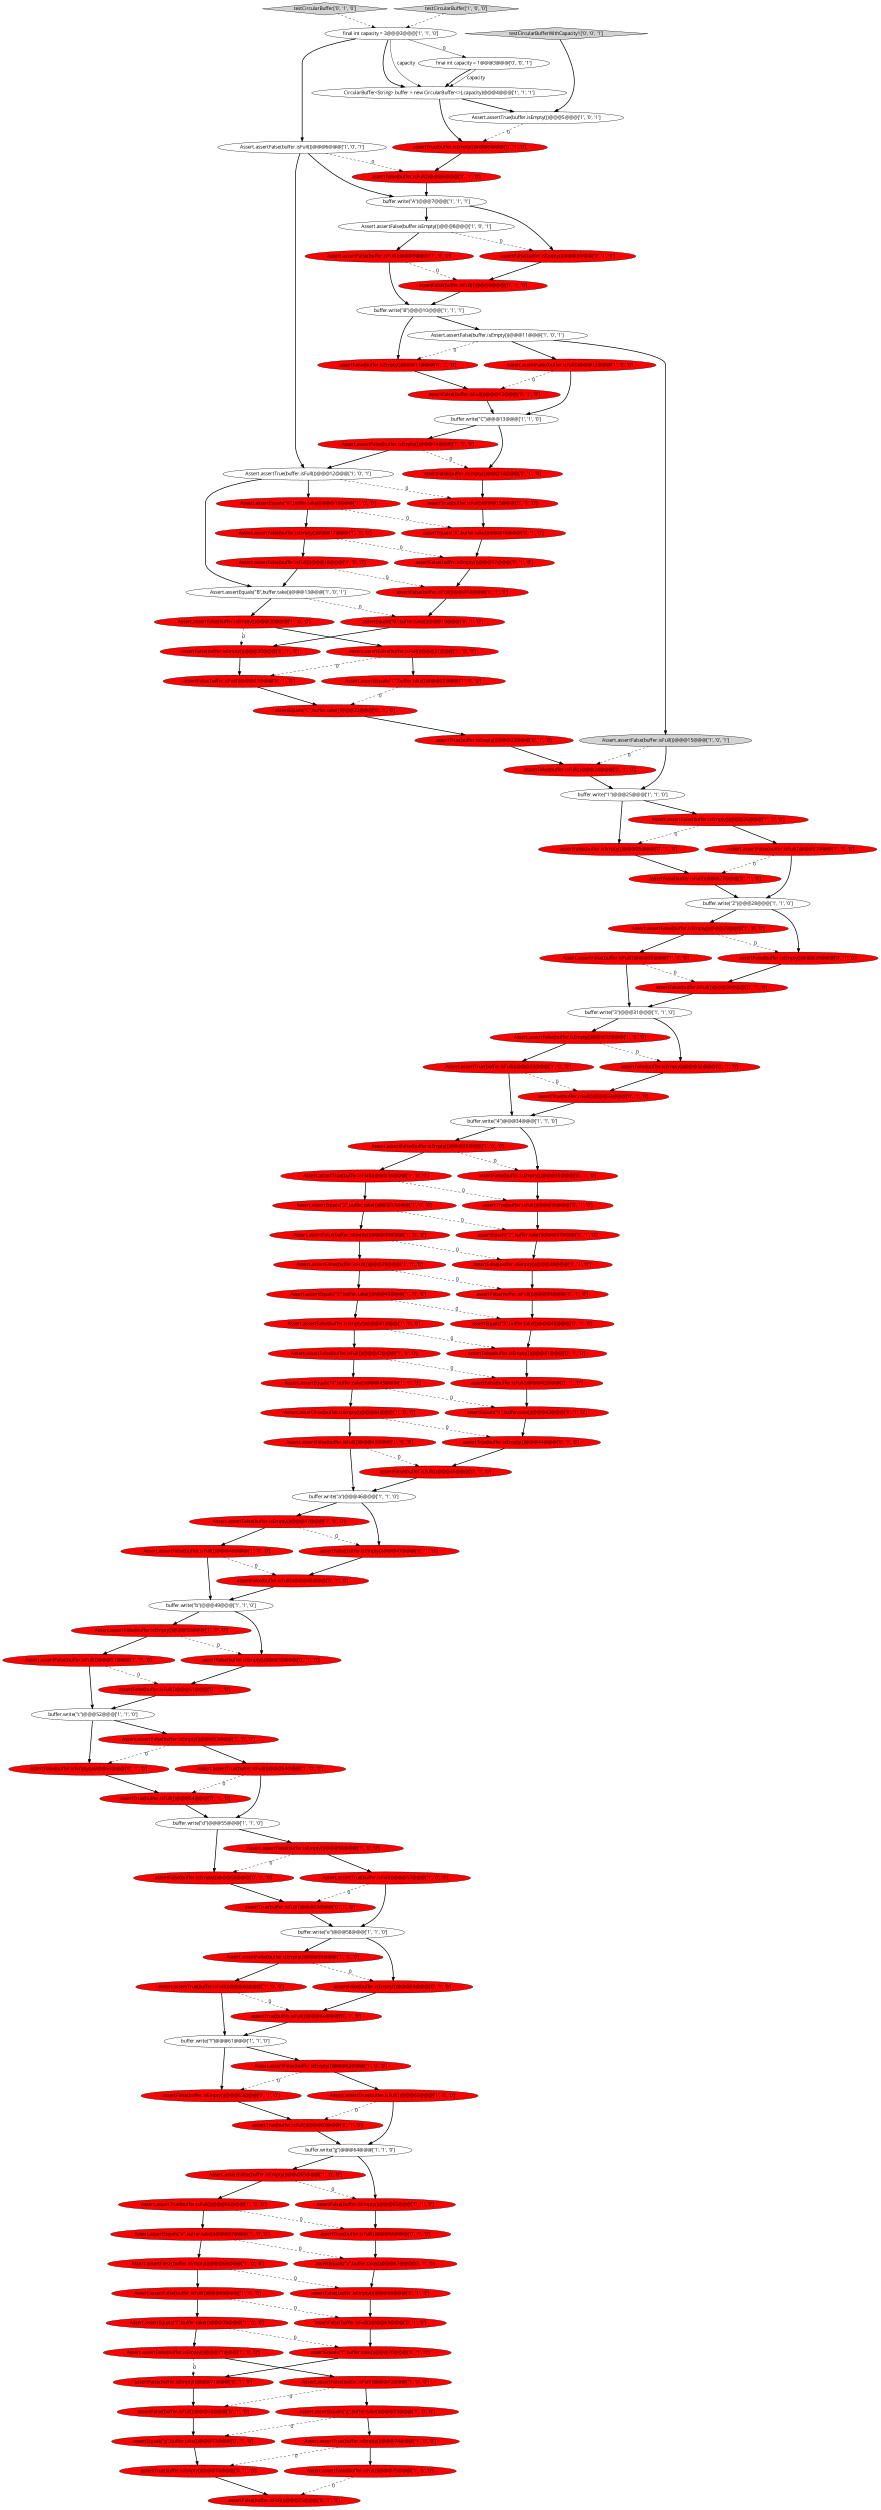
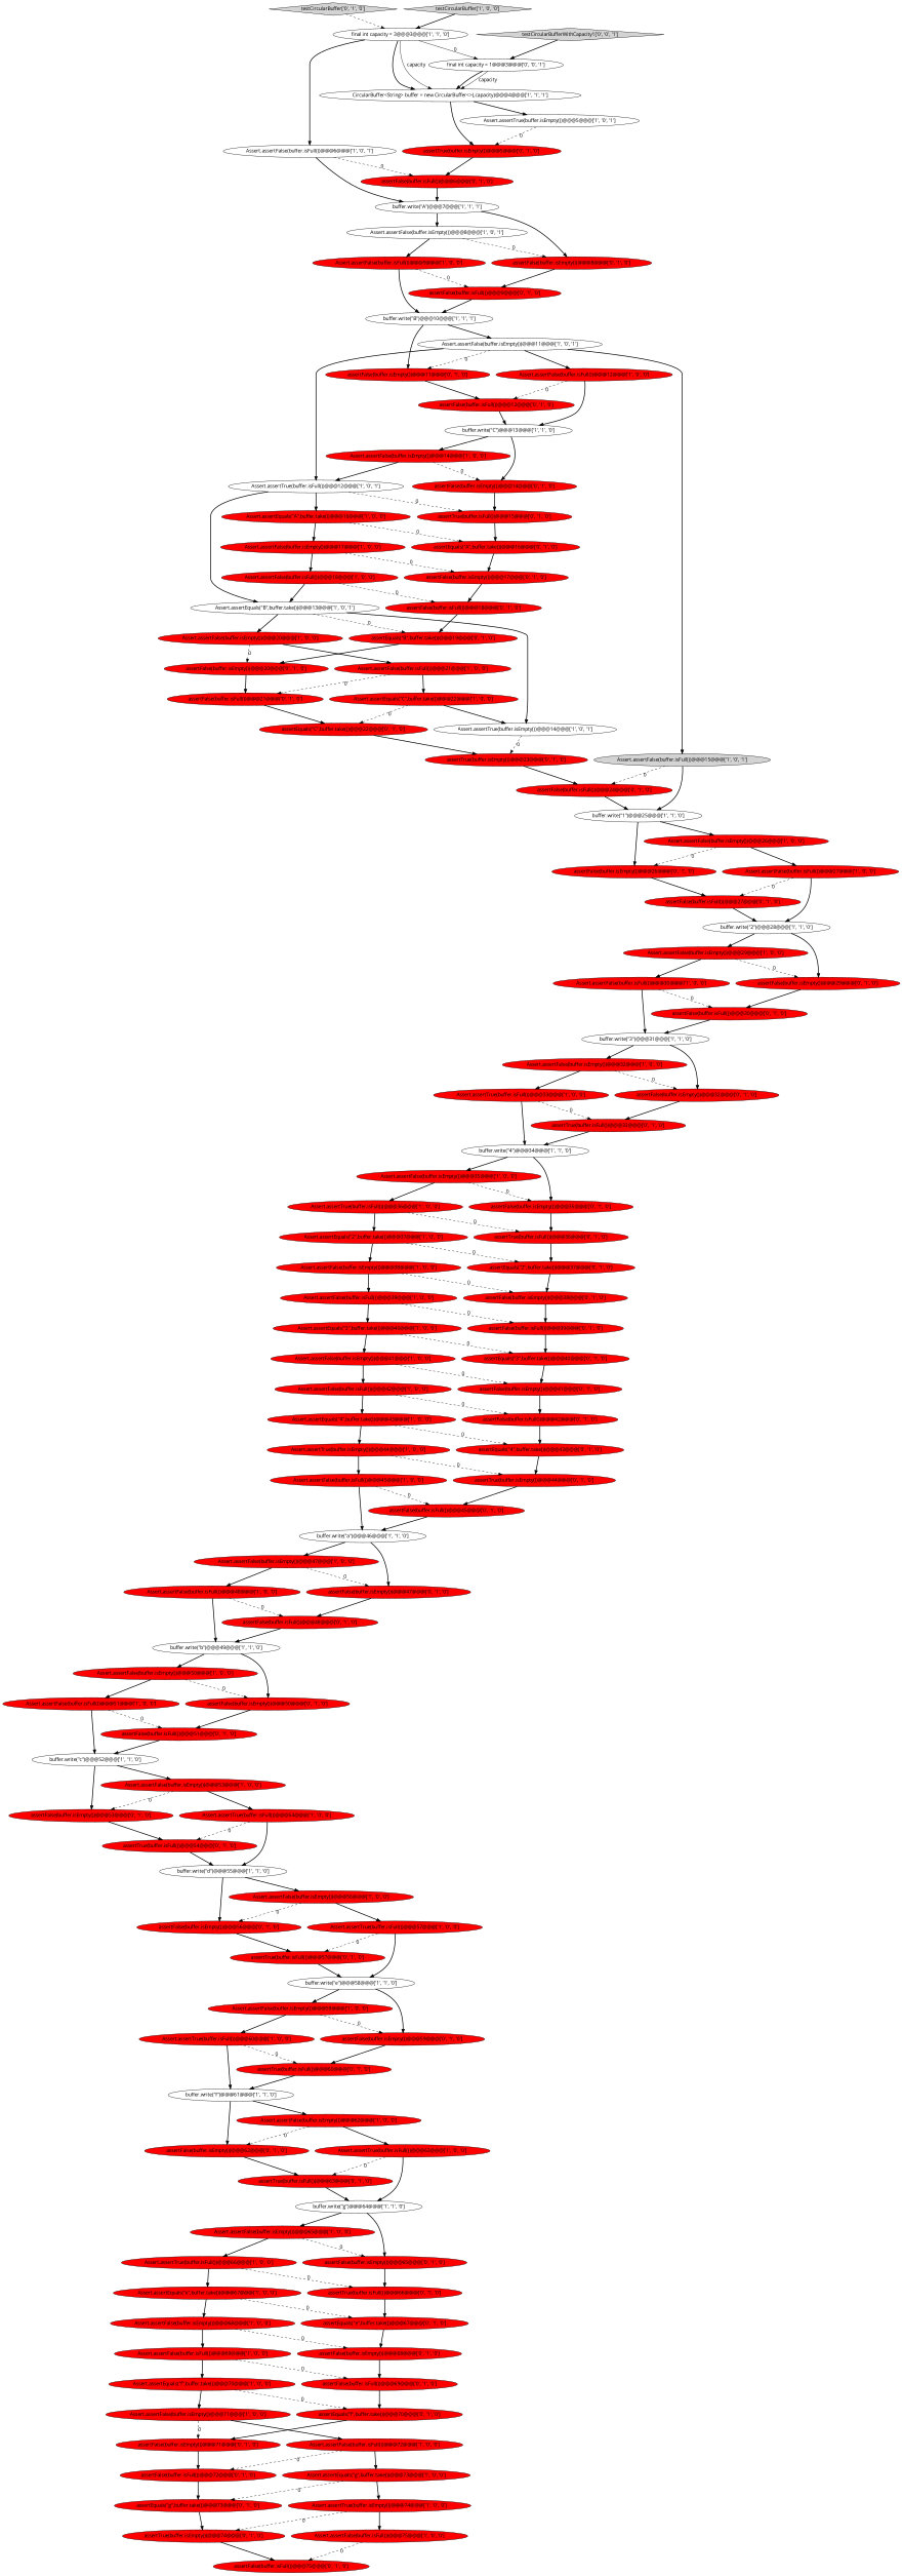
  digraph {
    fontname="Open Sans"
    node [fillcolor=red fontname="Open Sans" shape=ellipse style=filled]
    edge [fontname="Open Sans" style=bold]
    n1 [label="assertFalse(buffer.isEmpty())@@@65@@@['0', '1', '0']"]
    n2 [label="assertTrue(buffer.isFull())@@@66@@@['0', '1', '0']"]
    n3 [label="assertEquals(\"e\",buffer.take())@@@67@@@['0', '1', '0']"]
    n4 [label="Assert.assertFalse(buffer.isEmpty())@@@50@@@['1', '0', '0']"]
    n5 [label="Assert.assertFalse(buffer.isFull())@@@51@@@['1', '0', '0']"]
    n6 [label="assertFalse(buffer.isEmpty())@@@50@@@['0', '1', '0']"]
    n7 [label="assertFalse(buffer.isFull())@@@51@@@['0', '1', '0']"]
    n8 [fillcolor=white label="buffer.write(\"c\")@@@52@@@['1', '1', '0']"]
    n9 [label="assertFalse(buffer.isEmpty())@@@20@@@['0', '1', '0']"]
    n10 [label="assertFalse(buffer.isFull())@@@21@@@['0', '1', '0']"]
    n11 [label="assertEquals(\"C\",buffer.take())@@@22@@@['0', '1', '0']"]
    n12 [fillcolor=white label="Assert.assertFalse(buffer.isEmpty())@@@8@@@['1', '0', '1']"]
    n13 [label="Assert.assertFalse(buffer.isFull())@@@9@@@['1', '0', '0']"]
    n14 [label="assertFalse(buffer.isEmpty())@@@8@@@['0', '1', '0']"]
    n15 [label="assertFalse(buffer.isFull())@@@9@@@['0', '1', '0']"]
    n16 [fillcolor=white label="buffer.write(\"B\")@@@10@@@['1', '1', '1']"]
    n17 [label="Assert.assertTrue(buffer.isEmpty())@@@44@@@['1', '0', '0']"]
    n18 [label="Assert.assertFalse(buffer.isFull())@@@45@@@['1', '0', '0']"]
    n19 [label="assertTrue(buffer.isEmpty())@@@44@@@['0', '1', '0']"]
    n20 [label="assertFalse(buffer.isFull())@@@45@@@['0', '1', '0']"]
    n21 [fillcolor=white label="buffer.write(\"a\")@@@46@@@['1', '1', '0']"]
    n22 [label="assertEquals(\"A\",buffer.take())@@@16@@@['0', '1', '0']"]
    n23 [label="assertFalse(buffer.isEmpty())@@@17@@@['0', '1', '0']"]
    n24 [label="assertFalse(buffer.isFull())@@@18@@@['0', '1', '0']"]
    n25 [fillcolor=lightgray label="testCircularBuffer['0', '1', '0']" shape=diamond]
    n26 [fillcolor=white label="final int capacity = 3@@@3@@@['1', '1', '0']"]
    n27 [fillcolor=white label="final int capacity = 1@@@3@@@['0', '0', '1']"]
    n28 [fillcolor=white label="Assert.assertFalse(buffer.isFull())@@@6@@@['1', '0', '1']"]
    n29 [fillcolor=white label="CircularBuffer<String> buffer = new CircularBuffer<>(,capacity)@@@4@@@['1', '1', '1']"]
    n30 [label="assertFalse(buffer.isEmpty())@@@53@@@['0', '1', '0']"]
    n31 [label="assertTrue(buffer.isFull())@@@54@@@['0', '1', '0']"]
    n32 [fillcolor=white label="buffer.write(\"d\")@@@55@@@['1', '1', '0']"]
    n33 [fillcolor=lightgray label="testCircularBufferWithCapacity1['0', '0', '1']" shape=diamond]
    n34 [label="assertFalse(buffer.isEmpty())@@@35@@@['0', '1', '0']"]
    n35 [label="assertTrue(buffer.isFull())@@@36@@@['0', '1', '0']"]
    n36 [label="assertEquals(\"2\",buffer.take())@@@37@@@['0', '1', '0']"]
    n37 [label="assertTrue(buffer.isEmpty())@@@23@@@['0', '1', '0']"]
    n38 [label="assertFalse(buffer.isFull())@@@24@@@['0', '1', '0']"]
    n39 [fillcolor=white label="buffer.write(\"1\")@@@25@@@['1', '1', '0']"]
    n40 [label="assertFalse(buffer.isEmpty())@@@26@@@['0', '1', '0']"]
    n41 [label="assertFalse(buffer.isFull())@@@27@@@['0', '1', '0']"]
    n42 [fillcolor=white label="buffer.write(\"2\")@@@28@@@['1', '1', '0']"]
    n43 [label="Assert.assertEquals(\"4\",buffer.take())@@@43@@@['1', '0', '0']"]
    n44 [label="assertEquals(\"4\",buffer.take())@@@43@@@['0', '1', '0']"]
+   n45 [fillcolor=white label="Assert.assertTrue(buffer.isEmpty())@@@14@@@['1', '0', '1']"]
    n46 [fillcolor=lightgray label="Assert.assertFalse(buffer.isFull())@@@15@@@['1', '0', '1']"]
    n47 [label="Assert.assertFalse(buffer.isEmpty())@@@29@@@['1', '0', '0']"]
    n48 [label="assertFalse(buffer.isEmpty())@@@29@@@['0', '1', '0']"]
    n49 [label="Assert.assertFalse(buffer.isFull())@@@30@@@['1', '0', '0']"]
    n50 [label="assertFalse(buffer.isFull())@@@30@@@['0', '1', '0']"]
    n51 [fillcolor=white label="buffer.write(\"3\")@@@31@@@['1', '1', '0']"]
    n52 [label="assertFalse(buffer.isEmpty())@@@71@@@['0', '1', '0']"]
    n53 [label="assertFalse(buffer.isFull())@@@72@@@['0', '1', '0']"]
    n54 [label="assertEquals(\"g\",buffer.take())@@@73@@@['0', '1', '0']"]
    n55 [label="Assert.assertFalse(buffer.isEmpty())@@@71@@@['1', '0', '0']"]
    n56 [label="Assert.assertFalse(buffer.isFull())@@@72@@@['1', '0', '0']"]
    n57 [label="Assert.assertEquals(\"g\",buffer.take())@@@73@@@['1', '0', '0']"]
    n58 [label="Assert.assertEquals(\"f\",buffer.take())@@@70@@@['1', '0', '0']"]
    n59 [label="assertEquals(\"f\",buffer.take())@@@70@@@['0', '1', '0']"]
    n60 [fillcolor=white label="buffer.write(\"4\")@@@34@@@['1', '1', '0']"]
    n61 [label="Assert.assertFalse(buffer.isEmpty())@@@35@@@['1', '0', '0']"]
    n62 [label="Assert.assertTrue(buffer.isFull())@@@36@@@['1', '0', '0']"]
    n63 [fillcolor=white label="buffer.write(\"f\")@@@61@@@['1', '1', '0']"]
    n64 [label="assertFalse(buffer.isEmpty())@@@62@@@['0', '1', '0']"]
    n65 [label="Assert.assertFalse(buffer.isEmpty())@@@62@@@['1', '0', '0']"]
    n66 [label="assertTrue(buffer.isFull())@@@63@@@['0', '1', '0']"]
    n67 [label="Assert.assertTrue(buffer.isFull())@@@63@@@['1', '0', '0']"]
    n68 [fillcolor=white label="Assert.assertFalse(buffer.isEmpty())@@@11@@@['1', '0', '1']"]
    n69 [label="assertFalse(buffer.isEmpty())@@@11@@@['0', '1', '0']"]
    n70 [label="Assert.assertFalse(buffer.isEmpty())@@@14@@@['1', '0', '0']"]
    n71 [fillcolor=white label="Assert.assertTrue(buffer.isFull())@@@12@@@['1', '0', '1']"]
    n72 [label="assertFalse(buffer.isEmpty())@@@14@@@['0', '1', '0']"]
    n73 [label="Assert.assertEquals(\"A\",buffer.take())@@@16@@@['1', '0', '0']"]
    n74 [label="assertTrue(buffer.isFull())@@@15@@@['0', '1', '0']"]
    n75 [fillcolor=white label="Assert.assertEquals(\"B\",buffer.take())@@@13@@@['1', '0', '1']"]
    n76 [fillcolor=white label="buffer.write(\"A\")@@@7@@@['1', '1', '1']"]
    n77 [label="assertFalse(buffer.isFull())@@@6@@@['0', '1', '0']"]
    n78 [label="Assert.assertFalse(buffer.isEmpty())@@@20@@@['1', '0', '0']"]
    n79 [label="Assert.assertFalse(buffer.isFull())@@@21@@@['1', '0', '0']"]
    n80 [label="Assert.assertEquals(\"C\",buffer.take())@@@22@@@['1', '0', '0']"]
    n81 [label="assertFalse(buffer.isEmpty())@@@68@@@['0', '1', '0']"]
    n82 [fillcolor=lightgray label="testCircularBuffer['1', '0', '0']" shape=diamond]
    n83 [label="Assert.assertTrue(buffer.isEmpty())@@@74@@@['1', '0', '0']"]
    n84 [label="assertTrue(buffer.isEmpty())@@@74@@@['0', '1', '0']"]
    n85 [label="Assert.assertFalse(buffer.isFull())@@@75@@@['1', '0', '0']"]
    n86 [label="assertTrue(buffer.isFull())@@@57@@@['0', '1', '0']"]
    n87 [fillcolor=white label="buffer.write(\"e\")@@@58@@@['1', '1', '0']"]
    n88 [label="Assert.assertFalse(buffer.isEmpty())@@@59@@@['1', '0', '0']"]
    n89 [label="assertFalse(buffer.isEmpty())@@@59@@@['0', '1', '0']"]
    n90 [label="Assert.assertFalse(buffer.isEmpty())@@@41@@@['1', '0', '0']"]
    n91 [label="assertFalse(buffer.isEmpty())@@@41@@@['0', '1', '0']"]
    n92 [label="Assert.assertFalse(buffer.isFull())@@@42@@@['1', '0', '0']"]
    n93 [label="assertFalse(buffer.isFull())@@@42@@@['0', '1', '0']"]
    n94 [label="assertFalse(buffer.isEmpty())@@@38@@@['0', '1', '0']"]
    n95 [label="assertFalse(buffer.isFull())@@@39@@@['0', '1', '0']"]
    n96 [label="assertFalse(buffer.isEmpty())@@@56@@@['0', '1', '0']"]
    n97 [label="Assert.assertFalse(buffer.isEmpty())@@@56@@@['1', '0', '0']"]
    n98 [label="assertEquals(\"B\",buffer.take())@@@19@@@['0', '1', '0']"]
    n99 [label="assertTrue(buffer.isEmpty())@@@5@@@['0', '1', '0']"]
    n100 [label="Assert.assertFalse(buffer.isEmpty())@@@53@@@['1', '0', '0']"]
    n101 [label="Assert.assertFalse(buffer.isEmpty())@@@32@@@['1', '0', '0']"]
    n102 [label="assertFalse(buffer.isEmpty())@@@32@@@['0', '1', '0']"]
    n103 [label="Assert.assertTrue(buffer.isFull())@@@33@@@['1', '0', '0']"]
    n104 [label="assertTrue(buffer.isFull())@@@33@@@['0', '1', '0']"]
    n105 [label="Assert.assertEquals(\"2\",buffer.take())@@@37@@@['1', '0', '0']"]
    n106 [label="Assert.assertFalse(buffer.isEmpty())@@@38@@@['1', '0', '0']"]
    n107 [fillcolor=white label="Assert.assertTrue(buffer.isEmpty())@@@5@@@['1', '0', '1']"]
    n108 [label="Assert.assertEquals(\"3\",buffer.take())@@@40@@@['1', '0', '0']"]
    n109 [label="assertEquals(\"3\",buffer.take())@@@40@@@['0', '1', '0']"]
    n110 [label="Assert.assertFalse(buffer.isFull())@@@39@@@['1', '0', '0']"]
    n111 [fillcolor=white label="buffer.write(\"g\")@@@64@@@['1', '1', '0']"]
    n112 [label="assertFalse(buffer.isFull())@@@12@@@['0', '1', '0']"]
    n113 [fillcolor=white label="buffer.write(\"C\")@@@13@@@['1', '1', '0']"]
    n114 [label="Assert.assertFalse(buffer.isEmpty())@@@65@@@['1', '0', '0']"]
    n115 [label="Assert.assertTrue(buffer.isFull())@@@66@@@['1', '0', '0']"]
    n116 [label="Assert.assertEquals(\"e\",buffer.take())@@@67@@@['1', '0', '0']"]
    n117 [label="assertFalse(buffer.isFull())@@@69@@@['0', '1', '0']"]
    n118 [label="Assert.assertTrue(buffer.isFull())@@@54@@@['1', '0', '0']"]
    n119 [label="Assert.assertFalse(buffer.isEmpty())@@@26@@@['1', '0', '0']"]
    n120 [label="Assert.assertFalse(buffer.isFull())@@@27@@@['1', '0', '0']"]
    n121 [label="assertFalse(buffer.isEmpty())@@@47@@@['0', '1', '0']"]
    n122 [label="Assert.assertFalse(buffer.isEmpty())@@@47@@@['1', '0', '0']"]
    n123 [label="Assert.assertFalse(buffer.isEmpty())@@@68@@@['1', '0', '0']"]
    n124 [label="Assert.assertFalse(buffer.isFull())@@@69@@@['1', '0', '0']"]
    n125 [fillcolor=white label="buffer.write(\"b\")@@@49@@@['1', '1', '0']"]
    n126 [label="Assert.assertFalse(buffer.isFull())@@@12@@@['1', '0', '0']"]
    n127 [label="Assert.assertFalse(buffer.isEmpty())@@@17@@@['1', '0', '0']"]
    n128 [label="Assert.assertTrue(buffer.isFull())@@@60@@@['1', '0', '0']"]
    n129 [label="assertTrue(buffer.isFull())@@@60@@@['0', '1', '0']"]
    n130 [label="Assert.assertFalse(buffer.isFull())@@@18@@@['1', '0', '0']"]
    n131 [label="Assert.assertFalse(buffer.isFull())@@@48@@@['1', '0', '0']"]
    n132 [label="assertFalse(buffer.isFull())@@@48@@@['0', '1', '0']"]
    n133 [label="Assert.assertTrue(buffer.isFull())@@@57@@@['1', '0', '0']"]
    n134 [label="assertFalse(buffer.isFull())@@@75@@@['0', '1', '0']"]
    n1 -> n2
    n2 -> n3
    n3 -> n81
    n4 -> n5
    n4 -> n6 [label=0 style=dashed]
    n5 -> n7 [label=0 style=dashed]
    n5 -> n8
    n6 -> n7
    n7 -> n8
    n8 -> n30
    n8 -> n100
    n9 -> n10
    n10 -> n11
    n11 -> n37
    n12 -> n13
    n12 -> n14 [label=0 style=dashed]
    n13 -> n15 [label=0 style=dashed]
    n13 -> n16
    n14 -> n15
    n15 -> n16
    n16 -> n68
    n16 -> n69
    n17 -> n18
    n17 -> n19 [label=0 style=dashed]
    n18 -> n20 [label=0 style=dashed]
    n18 -> n21
    n19 -> n20
    n20 -> n21
    n21 -> n121
    n21 -> n122
    n22 -> n23
    n23 -> n24
    n24 -> n98
    n25 -> n26 [style=dashed]
    n26 -> n27 [label=0 style=solid]
    n26 -> n28
    n26 -> n29
    n26 -> n29 [label=capacity style=solid]
    n27 -> n29
    n27 -> n29 [label=capacity style=solid]
    n28 -> n76
    n28 -> n77 [label=0 style=dashed]
    n29 -> n99
    n29 -> n107
    n30 -> n31
    n31 -> n32
    n32 -> n96
    n32 -> n97
-   n33 -> n107
+   n33 -> n27
    n34 -> n35
    n35 -> n36
    n36 -> n94
    n37 -> n38
    n38 -> n39
    n39 -> n40
    n39 -> n119
    n40 -> n41
    n41 -> n42
    n42 -> n47
    n42 -> n48
    n43 -> n17
    n43 -> n44 [label=0 style=dashed]
    n44 -> n19
+   n45 -> n37 [label=0 style=dashed]
    n46 -> n38 [label=0 style=dashed]
    n46 -> n39
    n47 -> n48 [label=0 style=dashed]
    n47 -> n49
    n48 -> n50
    n49 -> n50 [label=0 style=dashed]
    n49 -> n51
    n50 -> n51
    n51 -> n101
    n51 -> n102
    n52 -> n53
    n53 -> n54
    n54 -> n84
    n55 -> n52 [label=0 style=dashed]
    n55 -> n56
    n56 -> n53 [label=0 style=dashed]
    n56 -> n57
    n57 -> n54 [label=0 style=dashed]
    n57 -> n83
    n58 -> n55
    n58 -> n59 [label=0 style=dashed]
    n59 -> n52
    n60 -> n34
    n60 -> n61
    n61 -> n34 [label=0 style=dashed]
    n61 -> n62
    n62 -> n35 [label=0 style=dashed]
    n62 -> n105
    n63 -> n64
    n63 -> n65
    n64 -> n66
    n65 -> n64 [label=0 style=dashed]
    n65 -> n67
    n66 -> n111
    n67 -> n66 [label=0 style=dashed]
    n67 -> n111
    n68 -> n46
    n68 -> n69 [label=0 style=dashed]
-   n28 -> n71
+   n68 -> n71
    n68 -> n126
    n69 -> n112
    n70 -> n71
    n70 -> n72 [label=0 style=dashed]
    n71 -> n73
    n71 -> n74 [label=0 style=dashed]
    n71 -> n75
    n72 -> n74
    n73 -> n22 [label=0 style=dashed]
    n73 -> n127
    n74 -> n22
+   n75 -> n45
    n75 -> n78
    n75 -> n98 [label=0 style=dashed]
    n76 -> n12
    n76 -> n14
    n77 -> n76
    n78 -> n9 [label=0 style=dashed]
    n78 -> n79
    n79 -> n10 [label=0 style=dashed]
    n79 -> n80
    n80 -> n11 [label=0 style=dashed]
+   n80 -> n45
    n81 -> n117
-   n82 -> n26 [style=dashed]
+   n82 -> n26
    n83 -> n84 [label=0 style=dashed]
    n83 -> n85
    n84 -> n134
    n85 -> n134 [label=0 style=dashed]
    n86 -> n87
    n87 -> n88
    n87 -> n89
    n88 -> n89 [label=0 style=dashed]
    n88 -> n128
    n89 -> n129
    n90 -> n91 [label=0 style=dashed]
    n90 -> n92
    n91 -> n93
    n92 -> n43
    n92 -> n93 [label=0 style=dashed]
    n93 -> n44
    n94 -> n95
    n95 -> n109
    n96 -> n86
    n97 -> n96 [label=0 style=dashed]
    n97 -> n133
    n98 -> n9
    n99 -> n77
    n100 -> n30 [label=0 style=dashed]
    n100 -> n118
    n101 -> n102 [label=0 style=dashed]
    n101 -> n103
    n102 -> n104
    n103 -> n60
    n103 -> n104 [label=0 style=dashed]
    n104 -> n60
    n105 -> n36 [label=0 style=dashed]
    n105 -> n106
    n106 -> n94 [label=0 style=dashed]
    n106 -> n110
    n107 -> n99 [label=0 style=dashed]
    n108 -> n90
    n108 -> n109 [label=0 style=dashed]
    n109 -> n91
    n110 -> n95 [label=0 style=dashed]
    n110 -> n108
    n111 -> n1
    n111 -> n114
    n112 -> n113
    n113 -> n70
    n113 -> n72
    n114 -> n1 [label=0 style=dashed]
    n114 -> n115
    n115 -> n2 [label=0 style=dashed]
    n115 -> n116
    n116 -> n3 [label=0 style=dashed]
    n116 -> n123
    n117 -> n59
    n118 -> n31 [label=0 style=dashed]
    n118 -> n32
    n119 -> n40 [label=0 style=dashed]
    n119 -> n120
    n120 -> n41 [label=0 style=dashed]
    n120 -> n42
    n121 -> n132
    n122 -> n121 [label=0 style=dashed]
    n122 -> n131
    n123 -> n81 [label=0 style=dashed]
    n123 -> n124
    n124 -> n58
    n124 -> n117 [label=0 style=dashed]
    n125 -> n4
    n125 -> n6
    n126 -> n112 [label=0 style=dashed]
    n126 -> n113
    n127 -> n23 [label=0 style=dashed]
    n127 -> n130
    n128 -> n63
    n128 -> n129 [label=0 style=dashed]
    n129 -> n63
    n130 -> n24 [label=0 style=dashed]
    n130 -> n75
    n131 -> n125
    n131 -> n132 [label=0 style=dashed]
    n132 -> n125
    n133 -> n86 [label=0 style=dashed]
    n133 -> n87
  }
